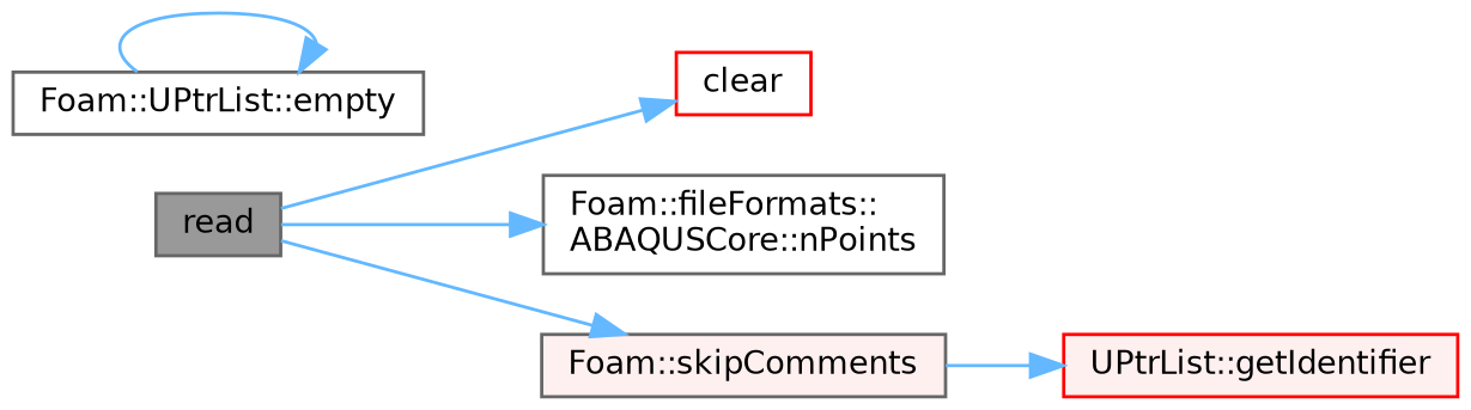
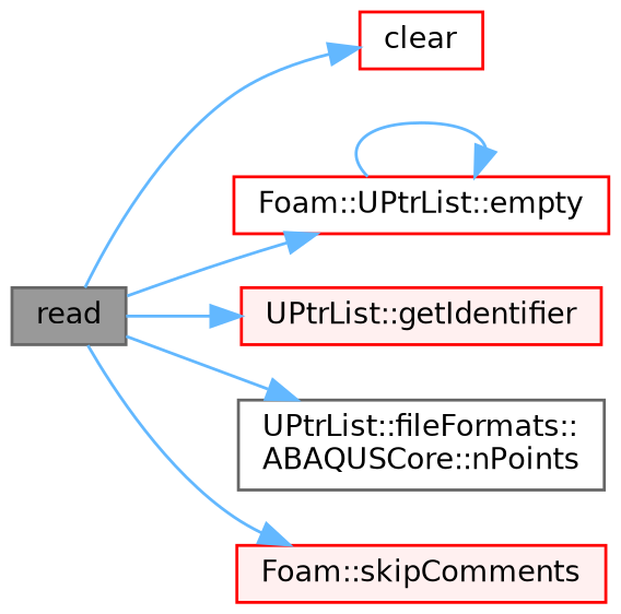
  digraph {
    rankdir=LR
    node [color=red fillcolor=white fontname=Helvetica fontsize=10 shape=box style=filled]
    edge [color=steelblue1 fontname=Helvetica fontsize=10 labelfontname=Helvetica labelfontsize=10 style=solid]
    n1 [color=gray40 fillcolor=grey60 fontcolor=black height=0.2 label=read width=0.4]
    n2 [height=0.2 label=clear width=0.4]
-   n3 [color=grey40 height=0.2 label="Foam::UPtrList::empty" width=0.4]
+   n3 [height=0.2 label="Foam::UPtrList::empty" width=0.4]
    n4 [fillcolor="#FFF0F0" height=0.2 label="UPtrList::getIdentifier" width=0.4]
-   n5 [color=grey40 height=0.2 label="Foam::fileFormats::\lABAQUSCore::nPoints" width=0.4]
-   n6 [color=grey40 fillcolor="#FFF0F0" height=0.2 label="Foam::skipComments" width=0.4]
+   n5 [color=grey40 height=0.2 label="UPtrList::fileFormats::\lABAQUSCore::nPoints" width=0.4]
+   n6 [fillcolor="#FFF0F0" height=0.2 label="Foam::skipComments" width=0.4]
    n1 -> n2
-   n6 -> n4
+   n1 -> n3
+   n1 -> n4
    n1 -> n5
    n1 -> n6
    n3 -> n3
  }
